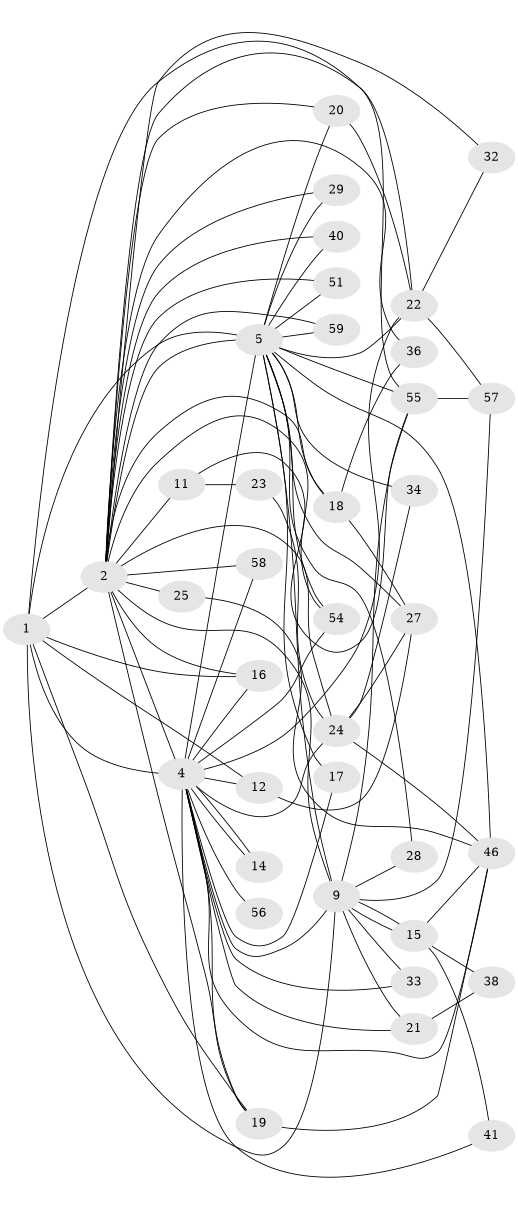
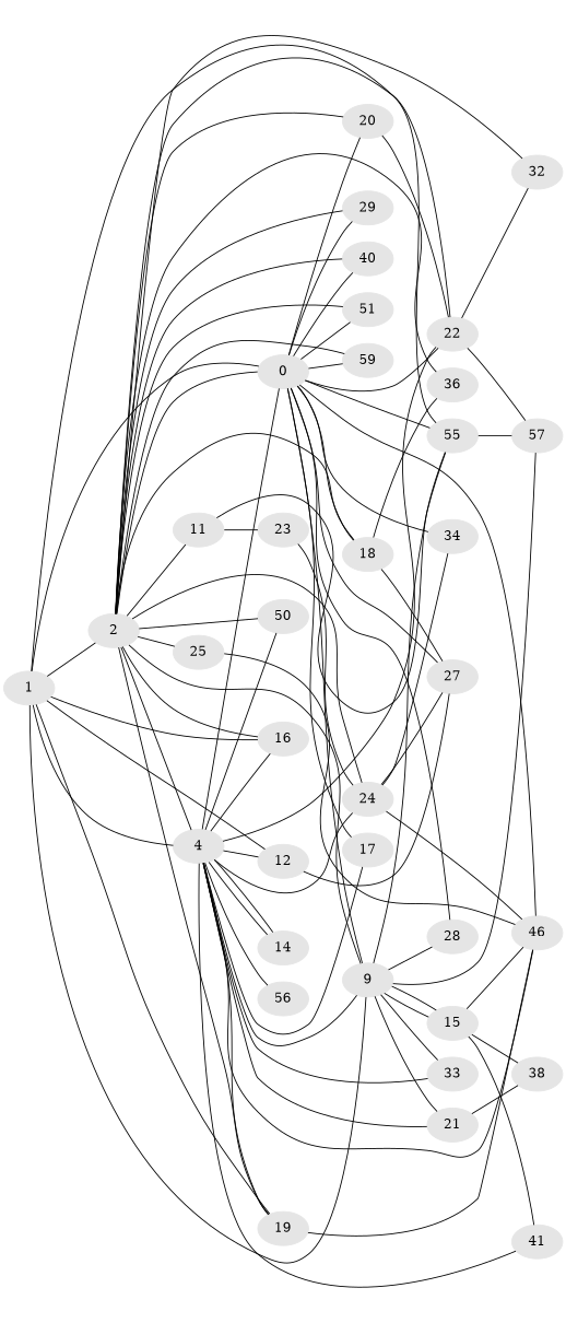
  graph {
    rankdir=LR
    node [color=gray90 style=filled]
    2 [super="+74+65+3+7"]
    4 [super="+8+31+48+30"]
-   5 [super="+6+42"]
+   5 [super="+6+42" label=0]
    9
    16
    19 [super="+44"]
    11
    18
    20 [super="+26+45"]
    22 [super="+63+52+49"]
    24
    25 [super="+50"]
    29
    32
    36
    40
    51
-   54 [super="+68"]
-   58
+   58 [label=50]
    59
    1
    12
    55
    14
    17
    21
    n27 [label=33]
    41
    46 [super="+69+47"]
    n30 [label=56]
    27 [super="+39+56"]
    28
    34
    15
    57 [super="+60"]
    23
    38
    2 -- 4 [weight=12]
    2 -- 5 [weight=9]
    2 -- 9 [weight=4]
    2 -- 16
    2 -- 19 [weight=2]
    2 -- 11
    2 -- 18
    2 -- 20 [weight=3]
    2 -- 22
    2 -- 24
    2 -- 25
    2 -- 29
    2 -- 32
    2 -- 36
    2 -- 40
    2 -- 51
-   2 -- 54
    2 -- 58
    2 -- 59
    4 -- 5 [weight=7]
    4 -- 9 [weight=3]
    4 -- 16
    4 -- 19
    4 -- 22 [weight=2]
    4 -- 24
-   4 -- 54
    4 -- 58
    4 -- 12
    4 -- 14
    4 -- 14
    4 -- 17
    4 -- 21
    4 -- n27
    4 -- 41
    4 -- 46
    4 -- n30
    5 -- 9 [weight=2]
    5 -- 18
    5 -- 20 [weight=2]
    5 -- 22
    5 -- 29
    5 -- 40
    5 -- 51
-   5 -- 54
    5 -- 59
    5 -- 55
    5 -- 17
    5 -- 46
    5 -- 27
    5 -- 28
    5 -- 34
    9 -- 55
    9 -- 21
    9 -- n27
    9 -- 28
    9 -- 15
    9 -- 15
    9 -- 57
    19 -- 46
    11 -- 55
    11 -- 23
    18 -- 36
    18 -- 27
    20 -- 22
    22 -- 32
    22 -- 57
    24 -- 46
    24 -- 27
    24 -- 34
    25 -- 46
    1 -- 2 [weight=4]
    1 -- 4 [weight=3]
    1 -- 5 [weight=2]
    1 -- 9
    1 -- 16
    1 -- 19
    1 -- 12
    1 -- 55
    12 -- 27
    55 -- 57
    21 -- 38
    15 -- 41
    15 -- 46
    15 -- 38
    23 -- 24
  }
